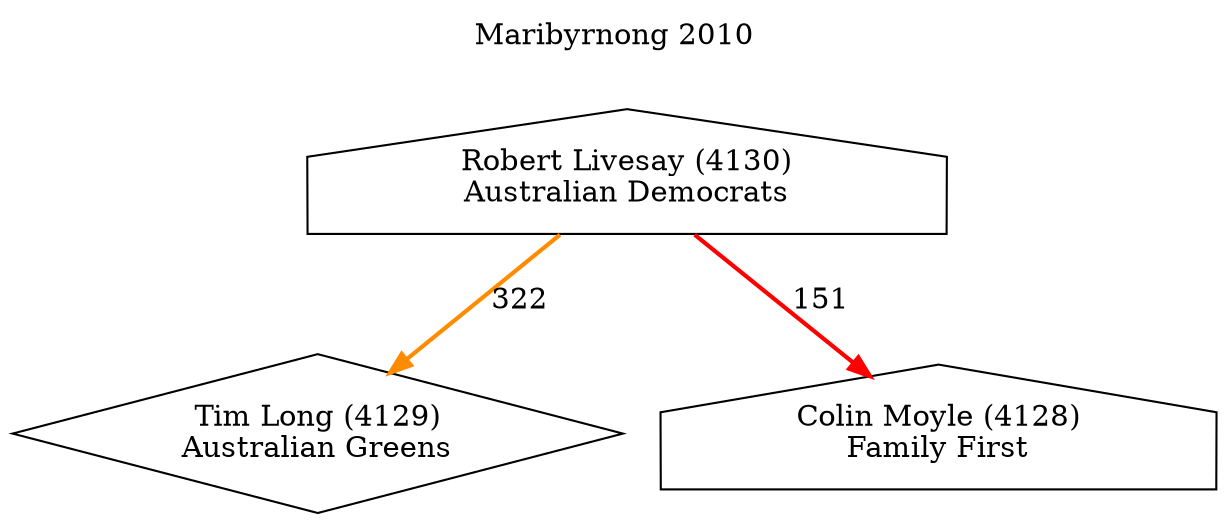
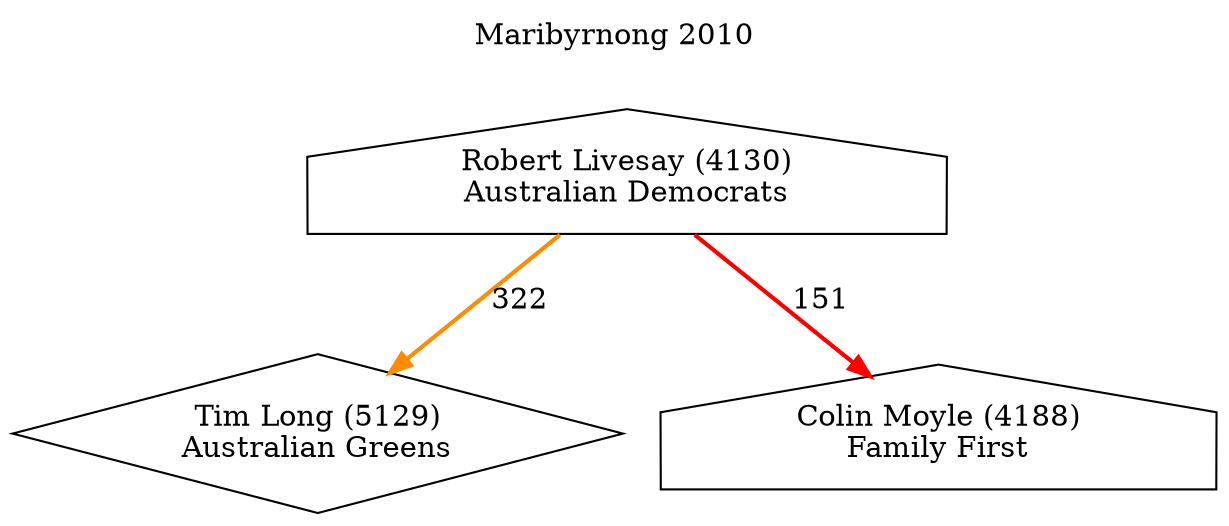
  digraph {
    label="Maribyrnong 2010"
    labelloc=t
    mclimit=10
    node [shape=house]
    edge [style=bold]
-   n1 [label="Tim Long (4129)\nAustralian Greens" shape=diamond]
-   n2 [label="Colin Moyle (4128)\nFamily First"]
+   n1 [label="Tim Long (5129)\nAustralian Greens" shape=diamond]
+   n2 [label="Colin Moyle (4188)\nFamily First"]
    n3 [label="Robert Livesay (4130)\nAustralian Democrats"]
    n3 -> n1 [color=darkorange label=322]
    n3 -> n2 [color=red label=151]
  }
